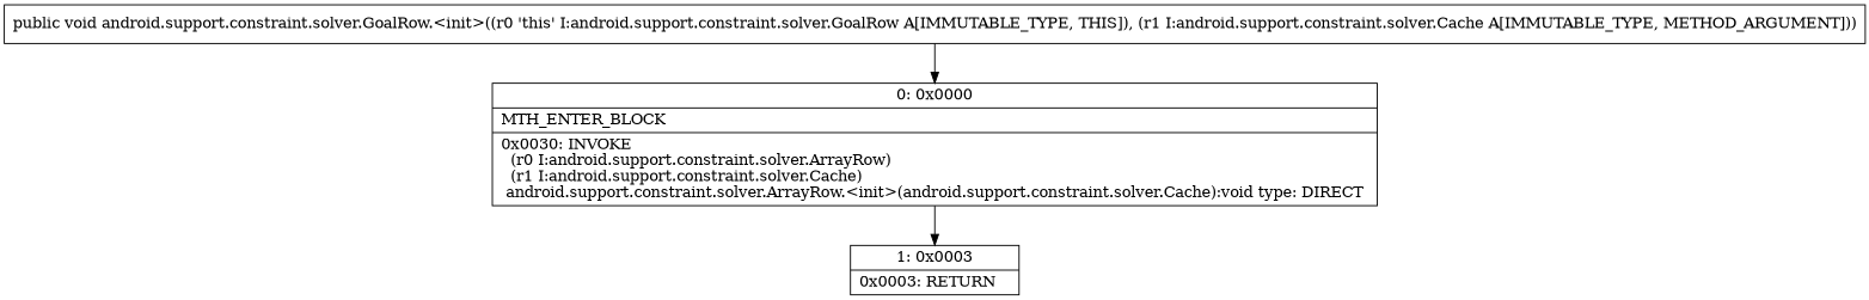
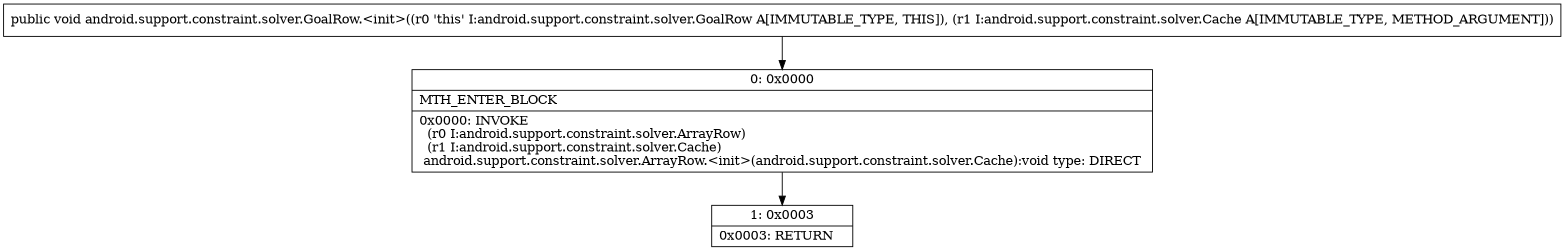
  digraph {
    node [shape=record]
-   n1 [label="{0\:\ 0x0000|MTH_ENTER_BLOCK\l|0x0030: INVOKE  \l  (r0 I:android.support.constraint.solver.ArrayRow)\l  (r1 I:android.support.constraint.solver.Cache)\l android.support.constraint.solver.ArrayRow.\<init\>(android.support.constraint.solver.Cache):void type: DIRECT \l}"]
+   n1 [label="{0\:\ 0x0000|MTH_ENTER_BLOCK\l|0x0000: INVOKE  \l  (r0 I:android.support.constraint.solver.ArrayRow)\l  (r1 I:android.support.constraint.solver.Cache)\l android.support.constraint.solver.ArrayRow.\<init\>(android.support.constraint.solver.Cache):void type: DIRECT \l}"]
    n2 [label="{1\:\ 0x0003|0x0003: RETURN   \l}"]
    n3 [label="{public void android.support.constraint.solver.GoalRow.\<init\>((r0 'this' I:android.support.constraint.solver.GoalRow A[IMMUTABLE_TYPE, THIS]), (r1 I:android.support.constraint.solver.Cache A[IMMUTABLE_TYPE, METHOD_ARGUMENT])) }"]
    n1 -> n2
    n3 -> n1
  }
